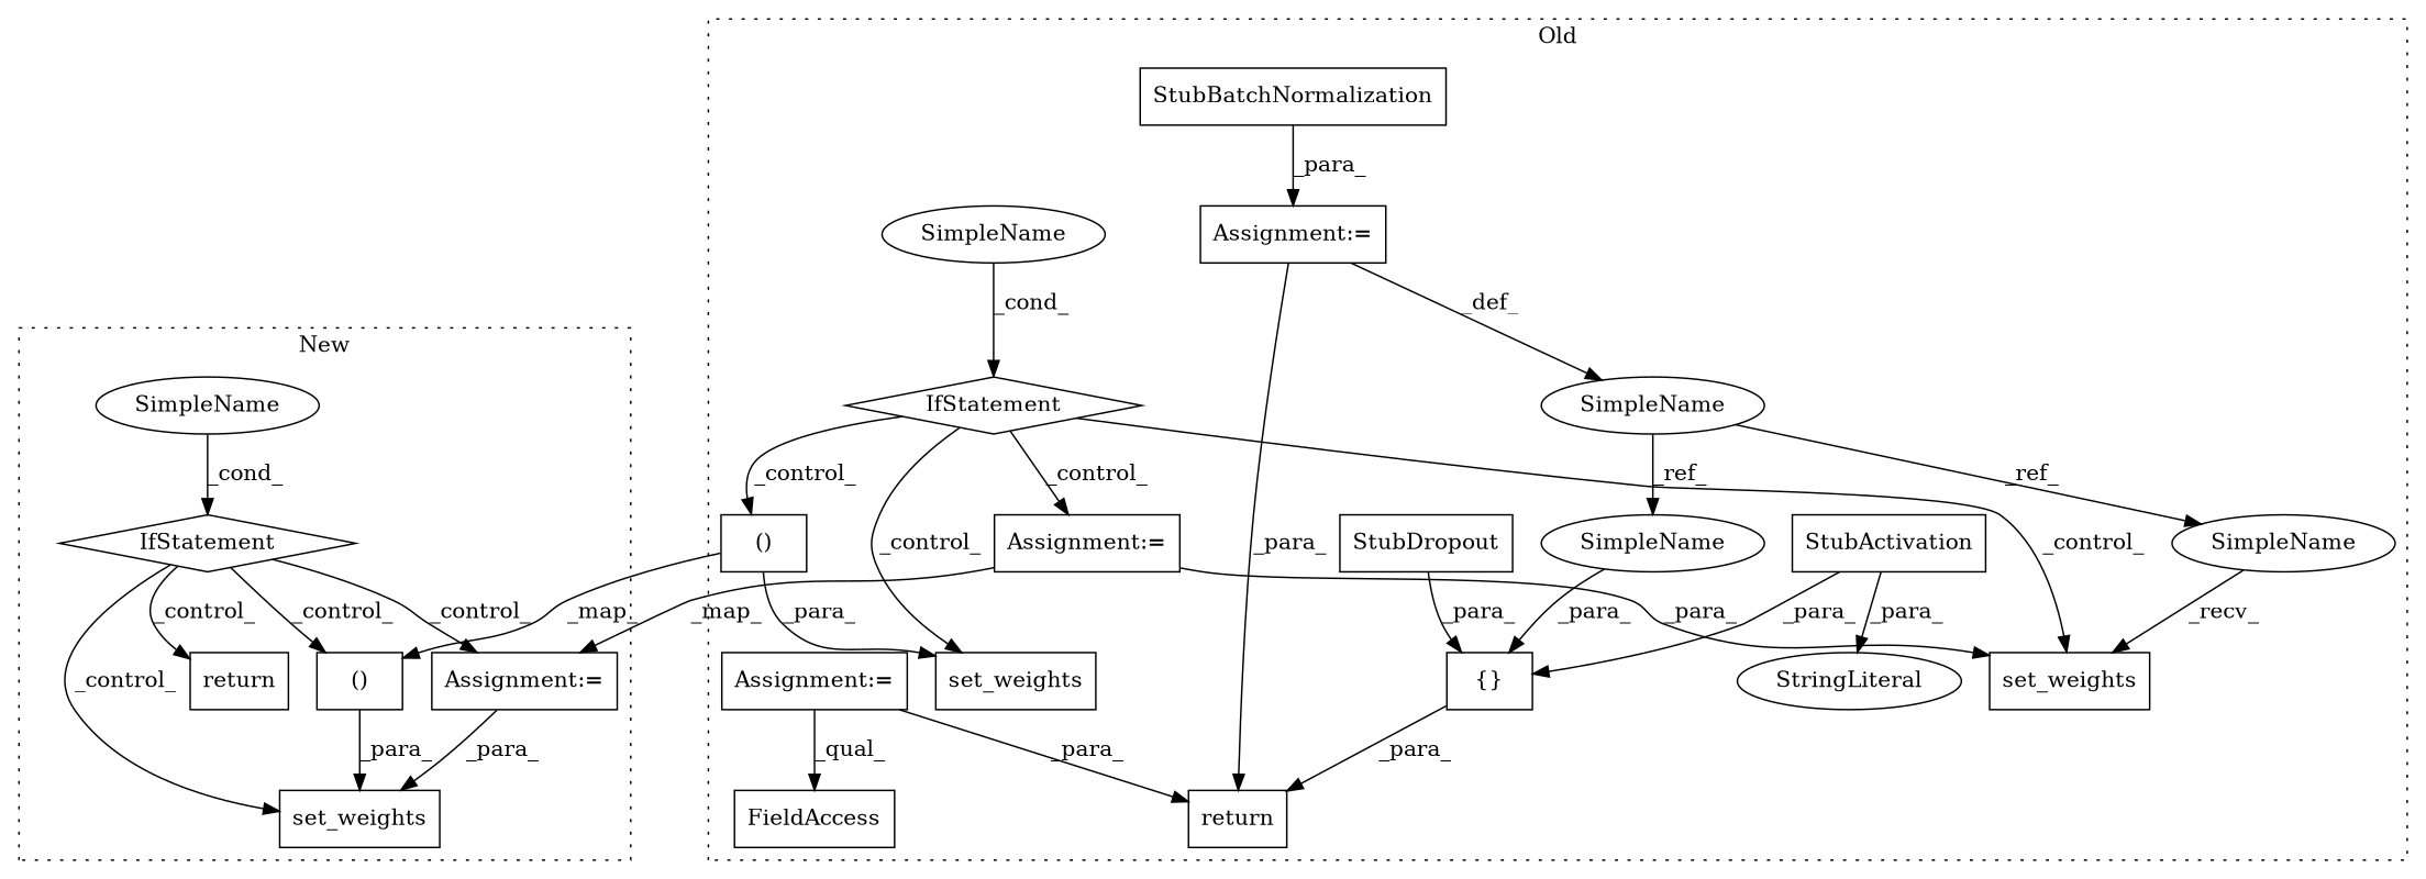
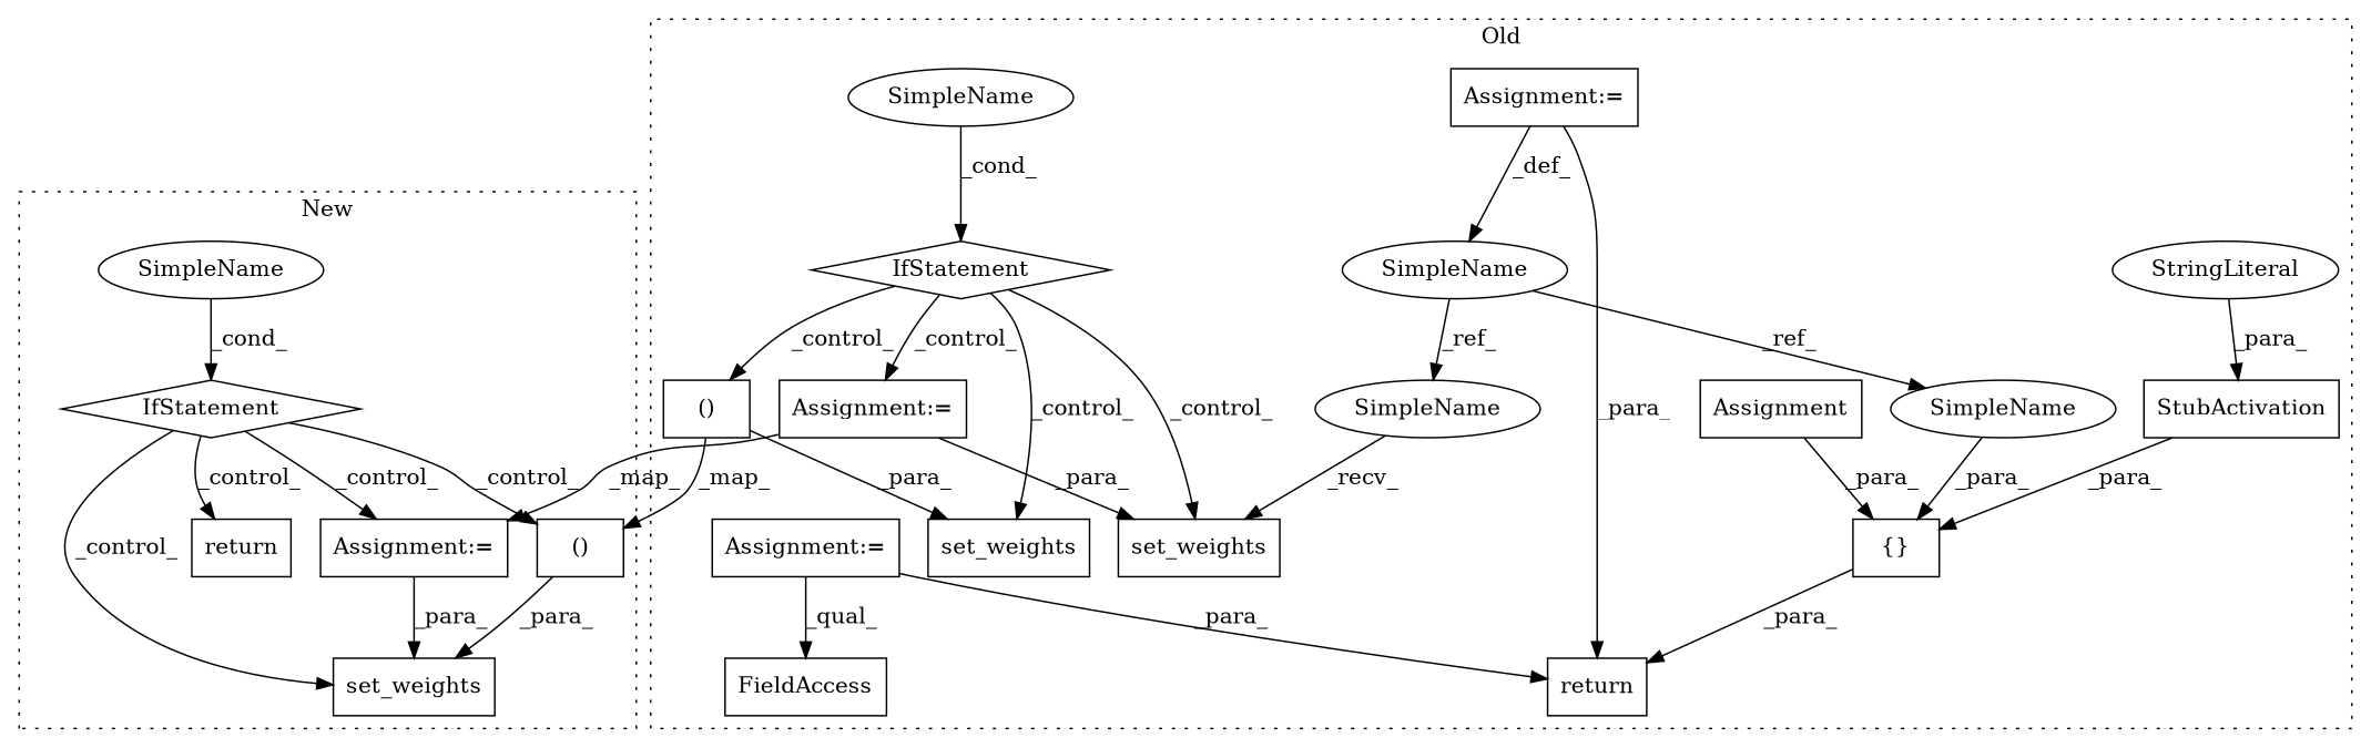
  digraph {
    node [a=32 l="12,1" shape=box]
    n1 [a=25 l="4,2" label=IfStatement s="1547,1559" shape=diamond]
    n2 [a=106 l=101 label="()" s=1603]
    n3 [l="19,2" label=set_weights s="1584,1704"]
    n4 [a=42 l=8 label=SimpleName s=1551 shape=ellipse]
    n5 [label=set_weights s="1901,1924"]
    n6 [a=7 l=1 label="Assignment:=" s=1725]
    n7 [a=42 l=2 label=SimpleName s=1514 shape=ellipse]
    n8 [a=4 l="1,1" label="{}" s="1953,2034"]
    n9 [l="15,1" label=StubActivation s="1957,1978"]
    n10 [a=45 l=6 label=StringLiteral s=1972 shape=ellipse]
-   n11 [l=24 label=StubBatchNormalization s=1517]
-   n12 [label=StubDropout s="1995,2033"]
+   n12 [label=Assignment s="1995,2033"]
    n13 [a=22 l=26 label=FieldAccess s=2007]
    n14 [a=7 l=1 label="Assignment:=" s=1516]
    n15 [a=7 l=8 label="Assignment:=" s=477]
    n16 [a=41 l=7 label=return s=1937]
    n17 [a=42 l=2 label=SimpleName s=1898 shape=ellipse]
    n18 [a=42 l=2 label=SimpleName s=1954 shape=ellipse]
    n19 [label=set_weights s="1963,2009"]
    n20 [a=106 l=101 label="()" s=1601]
    n21 [a=42 label=SimpleName shape=ellipse l=""]
    n22 [a=25 l="4,2" label=IfStatement s="835,848" shape=diamond]
    n23 [a=7 l=1 label="Assignment:=" s=1777]
    n24 [a=41 l=7 label=return s=858]
    subgraph cluster_1 {
      label=Old
      style=dotted
      n1
      n2
      n3
      n4
      n5
      n6
      n7
      n8
      n9
      n10
-     n11
      n12
      n13
      n14
      n15
      n16
      n17
      n18
    }
    subgraph cluster_2 {
      label=New
      style=dotted
      n19
      n20
      n21
      n22
      n23
      n24
    }
    n1 -> n2 [label=_control_]
    n1 -> n3 [label=_control_]
    n1 -> n5 [label=_control_]
    n1 -> n6 [label=_control_]
    n2 -> n3 [label=_para_]
    n2 -> n20 [label=_map_]
    n4 -> n1 [label=_cond_]
    n6 -> n5 [label=_para_]
    n6 -> n23 [label=_map_]
    n7 -> n17 [label=_ref_]
    n7 -> n18 [label=_ref_]
    n8 -> n16 [label=_para_]
    n9 -> n8 [label=_para_]
-   n9 -> n10 [label=_para_]
-   n11 -> n14 [label=_para_]
+   n10 -> n9 [label=_para_]
    n12 -> n8 [label=_para_]
    n14 -> n7 [label=_def_]
    n14 -> n16 [label=_para_]
    n15 -> n13 [label=_qual_]
    n15 -> n16 [label=_para_]
    n17 -> n5 [label=_recv_]
    n18 -> n8 [label=_para_]
    n20 -> n19 [label=_para_]
    n21 -> n22 [label=_cond_]
    n22 -> n19 [label=_control_]
    n22 -> n20 [label=_control_]
    n22 -> n23 [label=_control_]
    n22 -> n24 [label=_control_]
    n23 -> n19 [label=_para_]
  }
